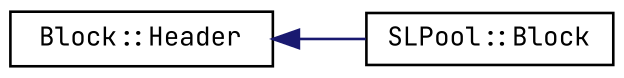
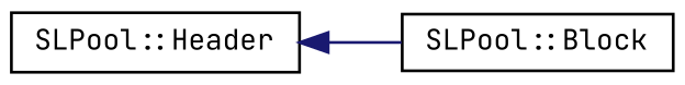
  digraph {
    rankdir=LR
    fontname="JetBrains Mono"
    node [color=black fillcolor=white fontname="JetBrains Mono" fontsize=10 shape=record style=filled]
-   n1 [height=0.2 label="Block::Header" width=0.4]
+   n1 [height=0.2 label="SLPool::Header" width=0.4]
    n2 [height=0.2 label="SLPool::Block" width=0.4]
    n1 -> n2 [color=midnightblue dir=back fontname="JetBrains Mono" fontsize=10 labelfontname=Helvetica labelfontsize=10 style=solid]
  }
